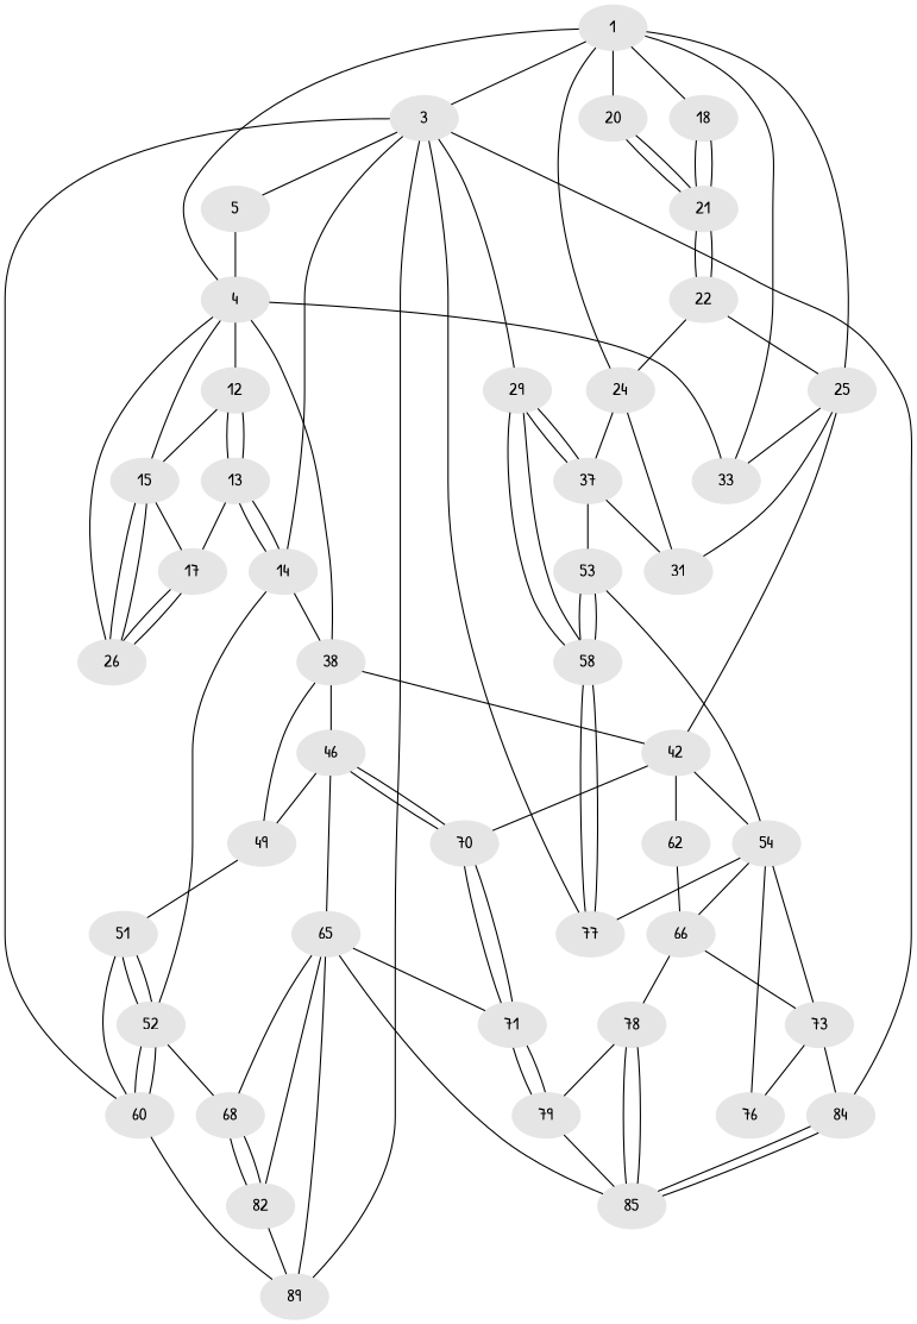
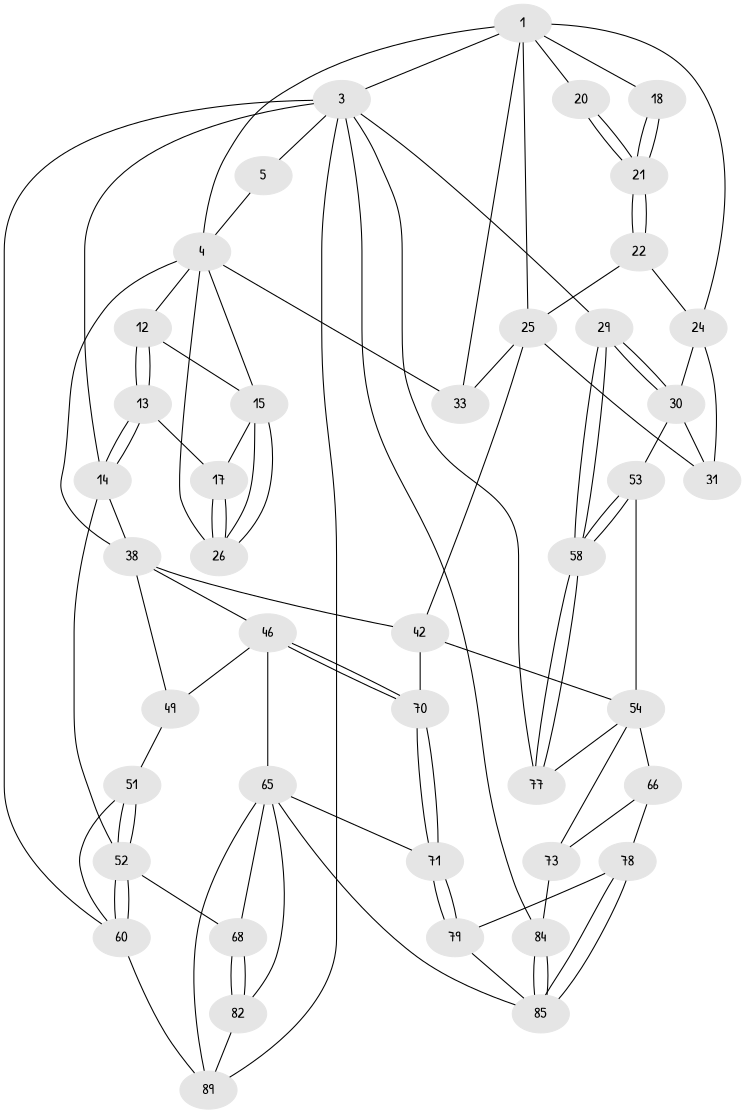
  graph {
    fontname="Patrick Hand"
    node [color=gray90 fontname="Patrick Hand" style=filled]
    edge [fontname="Patrick Hand"]
    1 [super="+2+6"]
    3 [super="+4+80"]
    n3 [label=4 super="+10+27"]
    18
    20
    n6 [label=25 super="+35"]
    24 [super="+25"]
    33
    5
    14 [super="+40"]
    29
    60 [super="+87"]
    77
    84
    n15 [label=89 super="+90"]
    12
    15 [super="+16"]
    26
    38 [super="+39+41"]
    21
    31
    42 [super="+45+43"]
-   30 [super="+32" label=37]
+   30 [super="+32"]
    52
    58
    85 [super="+88"]
    13
    17
    46 [super="+47"]
    49 [super="+50"]
    68
    22
    54 [super="+55+75"]
-   62
    70
    53
    n37 [label=65 super="+65+72"]
    51 [super="+69"]
    66 [super="+67"]
    73 [super="+74"]
-   76
    71
    82
    78
    79
    1 -- 3
    1 -- n3
    1 -- 18
    1 -- 20
    1 -- n6
    1 -- 24
    1 -- 33
    3 -- 5
    3 -- 14
    3 -- 29
    3 -- 60
    3 -- 77
    3 -- 84
    3 -- n15
    n3 -- 33
    n3 -- 12
    n3 -- 15
    n3 -- 26
    n3 -- 38 [weight=2]
    18 -- 21
    18 -- 21
    20 -- 21
    20 -- 21
    n6 -- 33
    n6 -- 31
    n6 -- 42 [weight=2]
    24 -- 31
    24 -- 30
    5 -- n3
    14 -- 38
    14 -- 52
    29 -- 30
    29 -- 30
    29 -- 58
    29 -- 58
    60 -- n15
    84 -- 85
    84 -- 85
    12 -- 15
    12 -- 13
    12 -- 13
    15 -- 26
    15 -- 26
    15 -- 17
    38 -- 42
    38 -- 46
    38 -- 49
    21 -- 22
    21 -- 22
    42 -- 54
-   42 -- 62 [weight=2]
    42 -- 70
    30 -- 31
    30 -- 53
    52 -- 60
    52 -- 60
    52 -- 68
    58 -- 77
    58 -- 77
    13 -- 14
    13 -- 14
    13 -- 17
    17 -- 26
    17 -- 26
    46 -- 49 [weight=2]
    46 -- 70
    46 -- 70
    46 -- n37 [weight=2]
    49 -- 51
    68 -- 82
    68 -- 82
    22 -- n6
    22 -- 24
    54 -- 77
    54 -- 66
    54 -- 73
-   54 -- 76
-   62 -- 66
    70 -- 71
    70 -- 71
    53 -- 58
    53 -- 58
    53 -- 54
    n37 -- n15
    n37 -- 85
    n37 -- 68
    n37 -- 71
    n37 -- 82
    51 -- 60
    51 -- 52
    51 -- 52
    66 -- 73
    66 -- 78
    73 -- 84
-   73 -- 76 [weight=2]
    71 -- 79
    71 -- 79
    82 -- n15
    78 -- 85
    78 -- 85
    78 -- 79
    79 -- 85
  }
